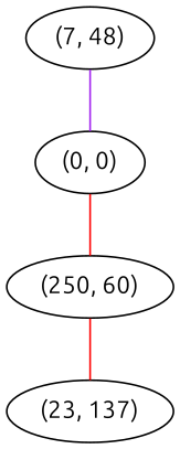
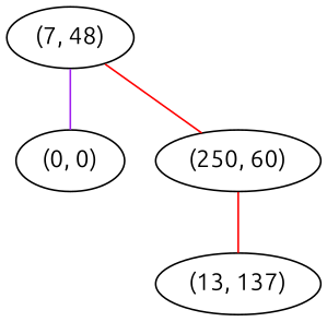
  graph {
    fontname=Ubuntu
    node [fontname=Ubuntu]
    edge [color=red fontname=Ubuntu weight=1]
    n1 [label="(7, 48)"]
    "(0, 0)"
    "(250, 60)"
-   "(23, 137)"
+   "(23, 137)" [label="(13, 137)"]
    n1 -- "(0, 0)" [color=purple weight=4]
-   "(0, 0)" -- "(250, 60)"
+   n1 -- "(250, 60)"
    "(250, 60)" -- "(23, 137)"
  }
